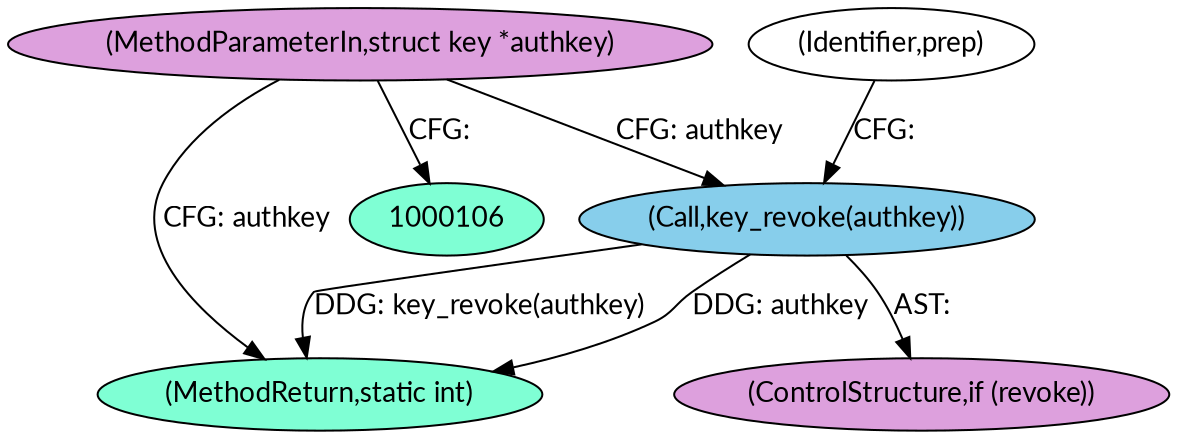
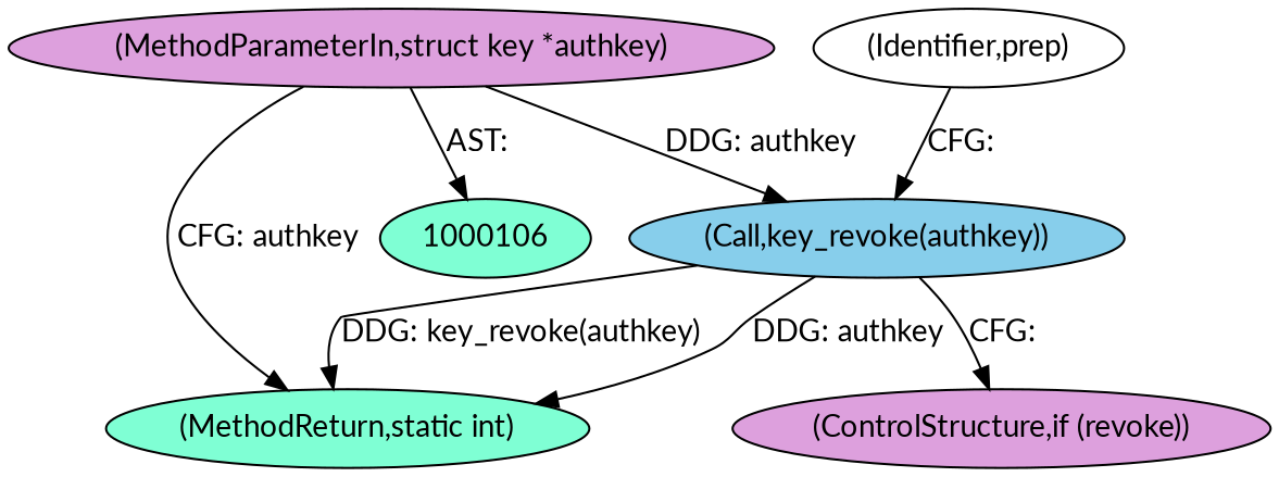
  digraph {
    fontname=Lato
    node [fillcolor=plum fontname=Lato style=filled]
    edge [fontname=Lato]
    n1 [label="(MethodParameterIn,struct key *authkey)"]
    n2 [fillcolor=skyblue label="(Call,key_revoke(authkey))"]
    n3 [fillcolor=aquamarine label="(MethodReturn,static int)"]
    1000106 [fillcolor=aquamarine]
    n5 [label="(ControlStructure,if (revoke))"]
    n6 [fillcolor=white label="(Identifier,prep)"]
-   n1 -> n2 [label="CFG: authkey"]
+   n1 -> n2 [label="DDG: authkey"]
    n1 -> n3 [label="CFG: authkey"]
-   n1 -> 1000106 [label="CFG: "]
+   n1 -> 1000106 [label="AST: "]
    n2 -> n3 [label="DDG: authkey"]
    n2 -> n3 [label="DDG: key_revoke(authkey)"]
-   n2 -> n5 [label="AST: "]
+   n2 -> n5 [label="CFG: "]
    n6 -> n2 [label="CFG: "]
  }
